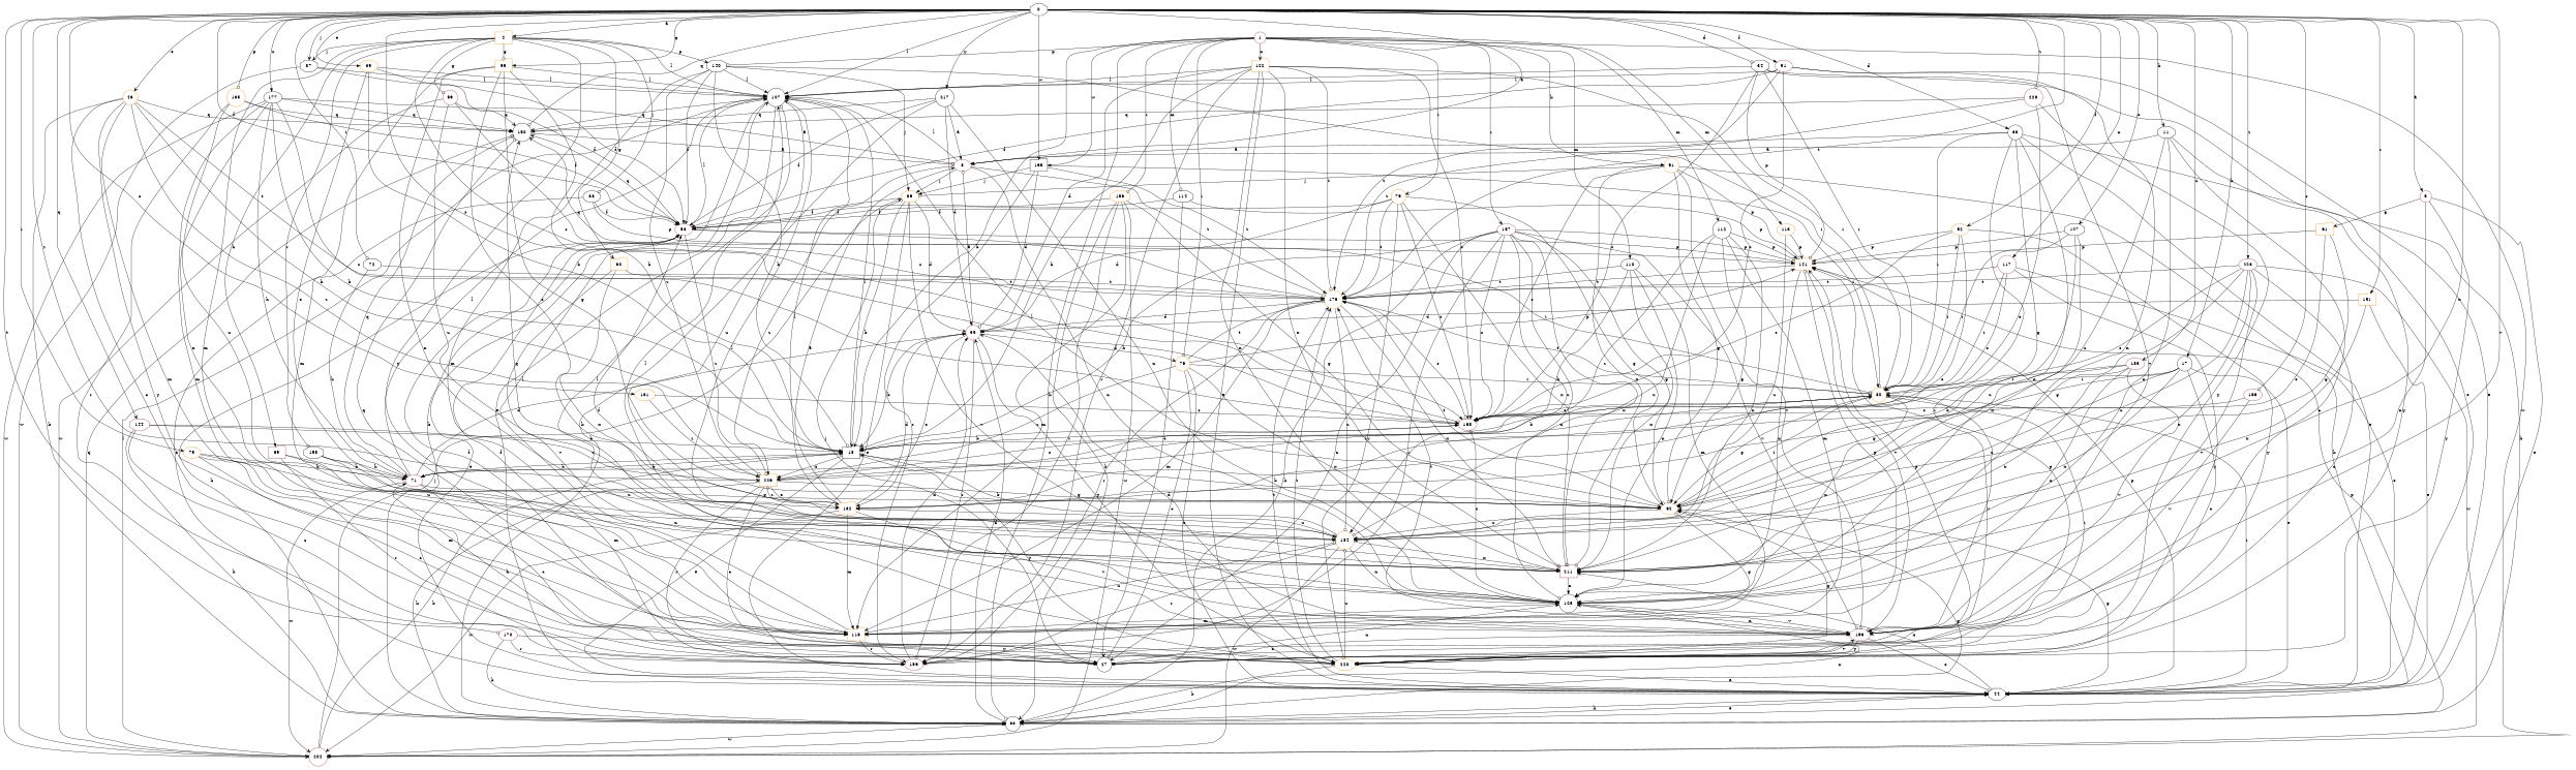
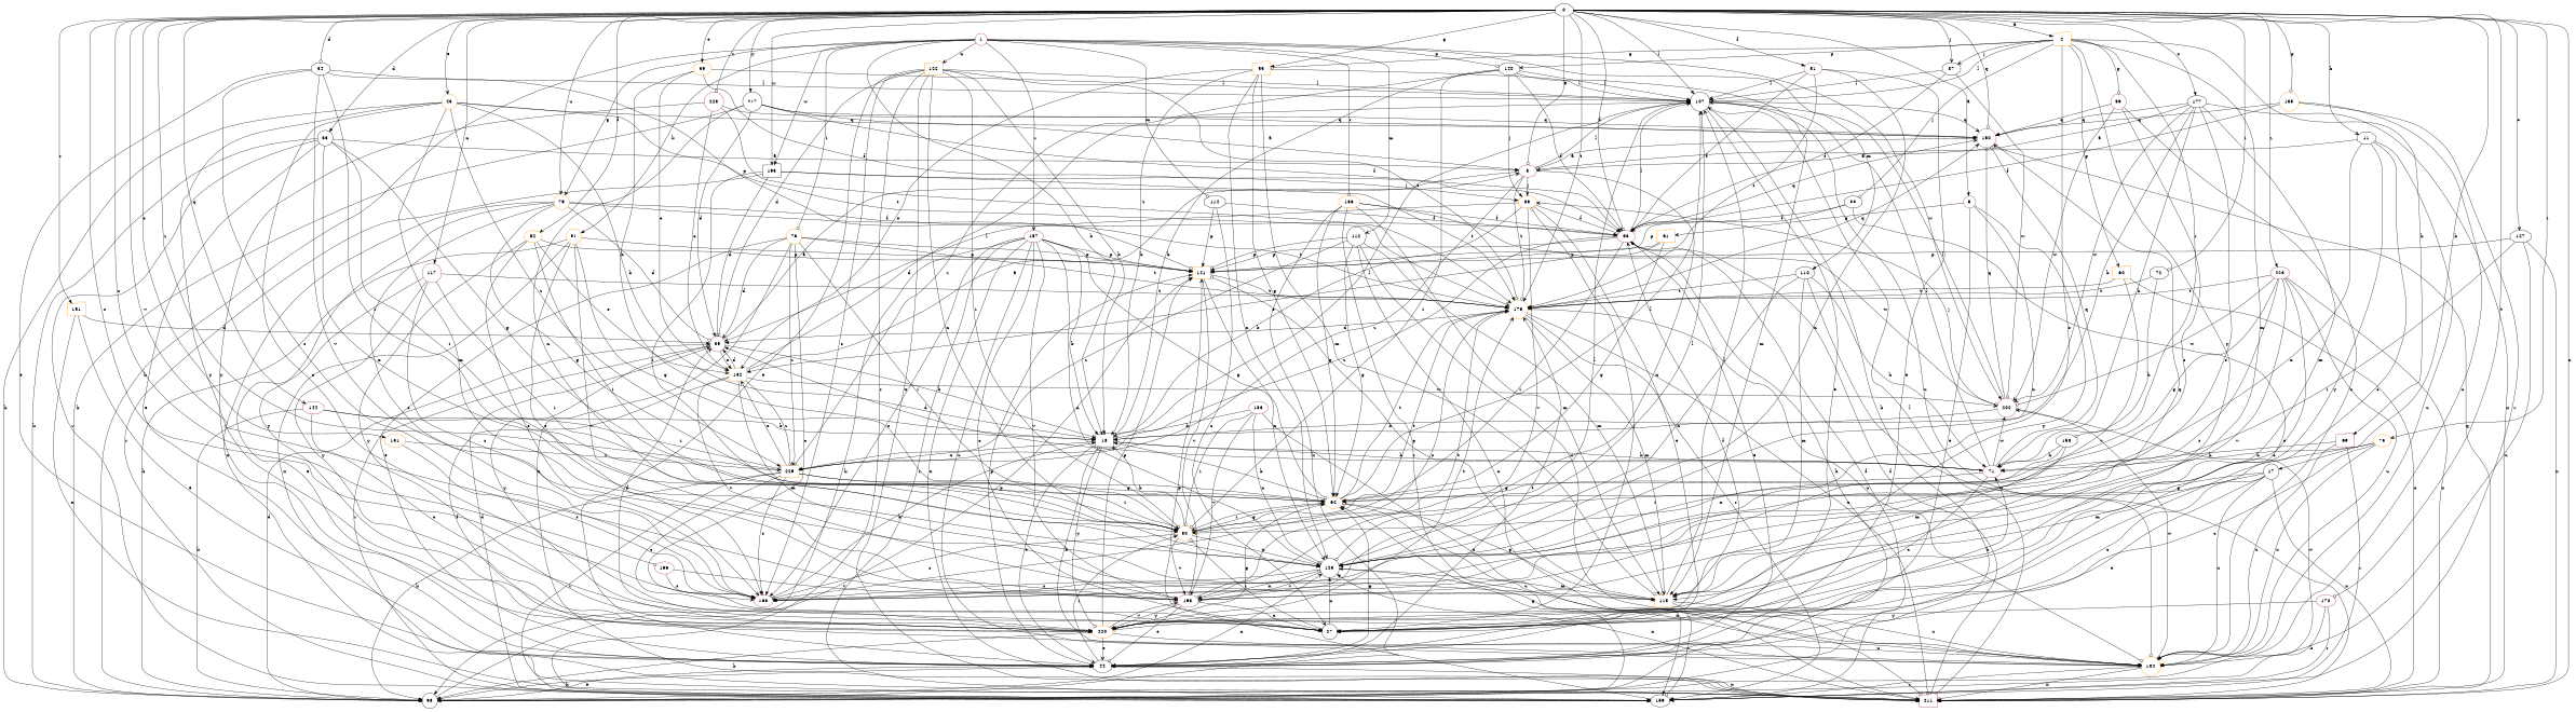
  strict digraph {
    node [color=darkorange shape=circle]
    edge [arrowhead=odot]
    0 [color=black shape=octagon]
    2 [shape=folder]
    5 [color=brown]
    8 [color=brown shape=ellipse]
    11 [color=black shape=octagon]
    17 [color=black]
    33 [color=black]
    34 [color=black shape=octagon]
    39 [shape=octagon]
    43
    51 [color=brown shape=ellipse]
    52 [shape=ellipse]
    53 [color=brown shape=ellipse]
    55 [shape=folder]
    72 [color=black shape=octagon]
    75 [shape=ellipse]
    87 [color=black shape=octagon]
    107 [color=black]
    117 [color=brown]
    127 [color=black shape=octagon]
    131 [shape=octagon]
    135
    144 [color=brown shape=octagon]
-   150 [color=black]
+   150 [color=brown]
    151 [shape=folder]
    166 [color=brown shape=ellipse]
    168 [color=brown shape=ellipse]
    170 [color=brown shape=ellipse]
    176
    177 [color=black shape=ellipse]
    183 [color=brown shape=ellipse]
    193 [color=brown shape=octagon]
    195 [color=black shape=folder]
    211 [color=brown shape=folder]
    217 [color=black]
    223 [color=brown shape=ellipse]
    228 [color=brown]
    229 [shape=folder]
    140 [color=black shape=octagon]
    59 [color=brown]
    60 [shape=folder]
    69 [color=brown shape=folder]
    88 [color=black shape=ellipse]
    115 [shape=folder]
    158 [color=black shape=octagon]
    220 [shape=octagon]
    44 [color=black shape=octagon]
    61 [shape=folder]
    123 [color=black]
    89 [shape=octagon]
    27 [color=black]
    184
    62 [shape=ellipse]
    80
    98 [color=black]
-   159 [color=brown shape=ellipse]
+   159 [color=black shape=ellipse]
    141 [shape=folder]
    18 [color=black shape=folder]
    132 [shape=folder]
    71 [color=brown shape=ellipse]
    202 [color=brown]
    35 [color=brown]
    1 [color=brown]
    76
    79
    91
    110 [color=black shape=ellipse]
    112 [color=black]
-   113 [shape=ellipse]
    114 [color=black shape=octagon]
    122 [shape=folder]
    156 [shape=octagon]
    157 [color=brown shape=ellipse]
    0 -> 2 [arrowhead=normal label=a]
    0 -> 5 [arrowhead=normal label=a]
    0 -> 8 [label=a]
    0 -> 11 [arrowhead=vee label=b]
    0 -> 17 [arrowhead=normal label=b]
    0 -> 33 [arrowhead=normal label=d]
    0 -> 34 [label=d]
    0 -> 39 [arrowhead=normal label=e]
    0 -> 43 [arrowhead=vee label=e]
    0 -> 51 [arrowhead=normal label=f]
    0 -> 52 [arrowhead=vee label=f]
    0 -> 53 [label=f]
    0 -> 55 [arrowhead=normal label=g]
    0 -> 72 [label=i]
    0 -> 75 [arrowhead=vee label=i]
    0 -> 87 [arrowhead=vee label=j]
    0 -> 107 [arrowhead=normal label=l]
    0 -> 117 [arrowhead=normal label=n]
    0 -> 127 [arrowhead=vee label=o]
    0 -> 131 [arrowhead=normal label=o]
    0 -> 135 [label=p]
    0 -> 144 [arrowhead=vee label=q]
    0 -> 150 [label=q]
    0 -> 151 [arrowhead=normal label=r]
    0 -> 166 [label=s]
    0 -> 168 [arrowhead=vee label=s]
    0 -> 170 [label=t]
    0 -> 176 [arrowhead=normal label=t]
    0 -> 177 [arrowhead=normal label=u]
-   0 -> 183 [arrowhead=vee label=u]
+   0 -> 79 [arrowhead=vee label=u]
    0 -> 193 [label=v]
    0 -> 195 [arrowhead=vee label=w]
    0 -> 211 [arrowhead=vee label=x]
    0 -> 217 [arrowhead=normal label=y]
    0 -> 223 [arrowhead=normal label=z]
    0 -> 228 [label=z]
    0 -> 229 [arrowhead=vee label=z]
    2 -> 55 [label=g]
    2 -> 87 [arrowhead=vee label=j]
    2 -> 107 [label=l]
    2 -> 168 [label=s]
    2 -> 140 [arrowhead=vee label=p]
    2 -> 59 [label=g]
    2 -> 60 [arrowhead=vee label=g]
    2 -> 69 [arrowhead=normal label=h]
    2 -> 88 [label=j]
    2 -> 115 [arrowhead=normal label=m]
    2 -> 158 [label=r]
    2 -> 220 [arrowhead=normal label=y]
    5 -> 220 [arrowhead=normal label=y]
    5 -> 44 [arrowhead=vee label=e]
    5 -> 61 [arrowhead=vee label=g]
    5 -> 123 [arrowhead=normal label=n]
    8 -> 107 [arrowhead=normal label=l]
    8 -> 176 [label=t]
    8 -> 229 [arrowhead=normal label=z]
    8 -> 123 [label=n]
    8 -> 89 [arrowhead=normal label=j]
    11 -> 8 [arrowhead=vee label=a]
    11 -> 220 [label=y]
    11 -> 123 [arrowhead=vee label=n]
    11 -> 27 [arrowhead=normal label=c]
    11 -> 184 [label=u]
    17 -> 211 [label=x]
    17 -> 44 [arrowhead=normal label=e]
    17 -> 27 [label=c]
    17 -> 184 [arrowhead=vee label=u]
    17 -> 62 [arrowhead=vee label=g]
    17 -> 80 [arrowhead=vee label=i]
    33 -> 8 [arrowhead=normal label=a]
    33 -> 44 [arrowhead=normal label=e]
    33 -> 123 [arrowhead=vee label=n]
    33 -> 62 [arrowhead=normal label=g]
    33 -> 80 [label=i]
    33 -> 98 [arrowhead=vee label=k]
    33 -> 159 [label=r]
    34 -> 107 [arrowhead=normal label=l]
    34 -> 168 [label=s]
    34 -> 193 [label=v]
    34 -> 44 [arrowhead=vee label=e]
    34 -> 80 [arrowhead=vee label=i]
    34 -> 141 [label=p]
    39 -> 53 [arrowhead=normal label=f]
    39 -> 107 [arrowhead=normal label=l]
    39 -> 18 [arrowhead=normal label=b]
    39 -> 132 [arrowhead=vee label=o]
    43 -> 150 [arrowhead=normal label=q]
    43 -> 176 [arrowhead=vee label=t]
    43 -> 229 [arrowhead=normal label=z]
    43 -> 115 [label=m]
    43 -> 220 [arrowhead=vee label=y]
    43 -> 27 [label=c]
    43 -> 98 [arrowhead=normal label=k]
    43 -> 18 [arrowhead=vee label=b]
    51 -> 53 [arrowhead=normal label=f]
    51 -> 107 [arrowhead=vee label=l]
-   51 -> 168 [arrowhead=normal label=s]
    51 -> 176 [arrowhead=normal label=t]
    51 -> 44 [label=e]
    51 -> 123 [arrowhead=normal label=n]
    52 -> 168 [arrowhead=vee label=s]
    52 -> 220 [arrowhead=vee label=y]
    52 -> 80 [arrowhead=vee label=i]
    52 -> 141 [arrowhead=normal label=p]
    52 -> 132 [arrowhead=vee label=o]
    53 -> 107 [arrowhead=vee label=l]
    53 -> 150 [arrowhead=vee label=q]
    53 -> 229 [label=z]
    53 -> 44 [label=e]
    53 -> 80 [label=i]
    53 -> 98 [label=k]
    53 -> 141 [arrowhead=normal label=p]
    55 -> 107 [arrowhead=normal label=l]
    55 -> 115 [label=m]
    55 -> 123 [arrowhead=vee label=n]
    55 -> 62 [arrowhead=vee label=g]
    55 -> 18 [arrowhead=vee label=b]
    55 -> 132 [arrowhead=vee label=o]
    72 -> 176 [label=t]
    72 -> 71 [arrowhead=vee label=h]
    75 -> 115 [arrowhead=normal label=m]
    75 -> 27 [arrowhead=vee label=c]
    75 -> 184 [label=u]
    75 -> 71 [arrowhead=normal label=h]
    87 -> 53 [arrowhead=normal label=f]
    87 -> 107 [arrowhead=normal label=l]
    87 -> 202 [label=w]
    107 -> 150 [arrowhead=vee label=q]
    107 -> 44 [arrowhead=vee label=e]
    107 -> 184 [label=u]
    107 -> 98 [arrowhead=normal label=k]
    117 -> 168 [arrowhead=normal label=s]
    117 -> 176 [arrowhead=normal label=t]
    117 -> 220 [arrowhead=vee label=y]
    117 -> 44 [label=e]
    117 -> 80 [label=i]
    127 -> 211 [arrowhead=vee label=x]
    127 -> 184 [label=u]
    127 -> 80 [arrowhead=vee label=i]
    127 -> 141 [label=p]
    131 -> 168 [label=s]
    131 -> 229 [label=z]
    135 -> 53 [arrowhead=normal label=f]
    135 -> 150 [arrowhead=normal label=q]
    135 -> 184 [arrowhead=vee label=u]
    135 -> 159 [arrowhead=vee label=r]
    144 -> 229 [label=z]
    144 -> 27 [label=c]
    144 -> 98 [label=k]
    144 -> 18 [arrowhead=normal label=b]
    150 -> 8 [label=a]
    151 -> 211 [arrowhead=vee label=x]
    151 -> 44 [arrowhead=normal label=e]
    151 -> 35 [arrowhead=normal label=d]
    166 -> 168 [arrowhead=normal label=s]
    166 -> 193 [arrowhead=vee label=v]
    168 -> 18 [arrowhead=normal label=b]
    170 -> 220 [label=y]
    170 -> 98 [arrowhead=vee label=k]
    170 -> 159 [arrowhead=normal label=r]
    176 -> 150 [arrowhead=vee label=q]
    176 -> 168 [label=s]
    176 -> 211 [label=x]
    176 -> 115 [arrowhead=vee label=m]
    176 -> 184 [label=u]
    176 -> 159 [arrowhead=vee label=r]
    176 -> 35 [arrowhead=normal label=d]
    177 -> 8 [label=a]
    177 -> 150 [arrowhead=normal label=q]
    177 -> 168 [arrowhead=vee label=s]
    177 -> 211 [arrowhead=normal label=x]
    177 -> 115 [arrowhead=vee label=m]
    177 -> 18 [arrowhead=normal label=b]
    177 -> 71 [arrowhead=vee label=h]
    177 -> 202 [arrowhead=vee label=w]
    183 -> 193 [arrowhead=vee label=v]
    183 -> 211 [arrowhead=vee label=x]
    183 -> 123 [label=n]
    183 -> 80 [label=i]
    183 -> 18 [label=b]
    193 -> 107 [label=l]
    193 -> 176 [arrowhead=normal label=t]
    193 -> 220 [arrowhead=normal label=y]
    193 -> 44 [label=e]
    193 -> 123 [label=n]
    193 -> 27 [label=c]
    195 -> 176 [arrowhead=normal label=t]
    195 -> 89 [arrowhead=normal label=j]
    195 -> 80 [arrowhead=normal label=i]
    195 -> 159 [arrowhead=vee label=r]
    195 -> 35 [label=d]
    211 -> 53 [arrowhead=normal label=f]
    211 -> 107 [arrowhead=vee label=l]
    211 -> 150 [arrowhead=vee label=q]
    211 -> 123 [arrowhead=normal label=n]
    217 -> 8 [arrowhead=normal label=a]
    217 -> 53 [arrowhead=normal label=f]
    217 -> 150 [label=q]
    217 -> 123 [arrowhead=vee label=n]
    217 -> 98 [label=k]
    217 -> 35 [arrowhead=normal label=d]
    223 -> 168 [arrowhead=normal label=s]
    223 -> 176 [arrowhead=vee label=t]
    223 -> 193 [label=v]
    223 -> 211 [label=x]
    223 -> 27 [label=c]
    223 -> 184 [label=u]
    223 -> 62 [arrowhead=vee label=g]
    223 -> 202 [label=w]
    228 -> 150 [arrowhead=normal label=q]
    228 -> 176 [arrowhead=vee label=t]
    228 -> 220 [label=y]
    228 -> 132 [arrowhead=vee label=o]
    229 -> 168 [arrowhead=normal label=s]
    229 -> 27 [arrowhead=normal label=c]
    229 -> 62 [label=g]
    229 -> 80 [arrowhead=vee label=i]
    229 -> 98 [arrowhead=normal label=k]
    229 -> 159 [arrowhead=normal label=r]
    229 -> 132 [arrowhead=vee label=o]
    140 -> 53 [arrowhead=vee label=f]
    140 -> 107 [arrowhead=normal label=l]
    140 -> 229 [label=z]
    140 -> 115 [arrowhead=normal label=m]
    140 -> 89 [arrowhead=normal label=j]
    140 -> 80 [label=i]
    140 -> 18 [label=b]
    59 -> 150 [arrowhead=vee label=q]
    59 -> 168 [arrowhead=normal label=s]
    59 -> 184 [arrowhead=normal label=u]
    59 -> 202 [arrowhead=vee label=w]
    60 -> 176 [arrowhead=normal label=t]
    60 -> 193 [label=v]
    60 -> 211 [label=x]
    69 -> 184 [arrowhead=normal label=u]
    69 -> 159 [arrowhead=vee label=r]
    69 -> 71 [arrowhead=vee label=h]
    88 -> 53 [arrowhead=vee label=f]
    88 -> 44 [arrowhead=normal label=e]
    88 -> 141 [arrowhead=normal label=p]
    115 -> 107 [arrowhead=vee label=l]
    115 -> 184 [label=u]
    115 -> 62 [label=g]
    115 -> 159 [label=r]
    115 -> 141 [label=p]
    158 -> 115 [label=m]
    158 -> 123 [arrowhead=normal label=n]
    158 -> 71 [label=h]
    220 -> 150 [label=q]
    220 -> 176 [arrowhead=vee label=t]
    220 -> 193 [arrowhead=vee label=v]
    220 -> 44 [arrowhead=vee label=e]
    220 -> 184 [label=u]
    220 -> 62 [arrowhead=normal label=g]
    220 -> 98 [arrowhead=normal label=k]
    220 -> 141 [arrowhead=normal label=p]
    220 -> 35 [arrowhead=vee label=d]
    44 -> 176 [arrowhead=vee label=t]
    44 -> 211 [arrowhead=vee label=x]
    44 -> 62 [arrowhead=normal label=g]
    44 -> 80 [arrowhead=normal label=i]
    44 -> 98 [label=k]
    44 -> 141 [arrowhead=normal label=p]
    61 -> 62 [arrowhead=vee label=g]
    61 -> 141 [arrowhead=normal label=p]
    61 -> 132 [arrowhead=normal label=o]
    123 -> 107 [arrowhead=vee label=l]
    123 -> 168 [label=s]
    123 -> 193 [arrowhead=normal label=v]
    123 -> 115 [arrowhead=vee label=m]
    89 -> 53 [label=f]
    89 -> 193 [arrowhead=normal label=v]
    89 -> 44 [arrowhead=vee label=e]
    89 -> 18 [arrowhead=vee label=b]
    89 -> 35 [arrowhead=vee label=d]
    27 -> 53 [arrowhead=vee label=f]
    27 -> 123 [arrowhead=normal label=n]
    27 -> 89 [label=j]
    27 -> 80 [label=i]
    27 -> 71 [arrowhead=normal label=h]
    184 -> 211 [label=x]
    184 -> 123 [arrowhead=normal label=n]
    184 -> 159 [arrowhead=vee label=r]
    184 -> 18 [label=b]
    184 -> 202 [label=w]
    62 -> 107 [arrowhead=vee label=l]
    62 -> 176 [arrowhead=vee label=t]
    62 -> 184 [arrowhead=vee label=u]
    62 -> 80 [arrowhead=vee label=i]
    62 -> 18 [arrowhead=normal label=b]
    80 -> 168 [label=s]
    80 -> 176 [arrowhead=normal label=t]
    80 -> 193 [arrowhead=normal label=v]
    80 -> 123 [arrowhead=vee label=n]
    80 -> 62 [arrowhead=normal label=g]
    80 -> 18 [arrowhead=vee label=b]
    98 -> 44 [arrowhead=normal label=e]
    98 -> 123 [arrowhead=vee label=n]
    98 -> 62 [arrowhead=normal label=g]
    98 -> 141 [arrowhead=vee label=p]
    98 -> 202 [arrowhead=vee label=w]
    98 -> 35 [arrowhead=vee label=d]
    159 -> 53 [arrowhead=normal label=f]
    159 -> 141 [arrowhead=vee label=p]
    159 -> 35 [arrowhead=normal label=d]
    141 -> 176 [label=t]
    141 -> 193 [label=v]
    141 -> 123 [arrowhead=vee label=n]
    18 -> 107 [label=l]
    18 -> 229 [arrowhead=normal label=x]
    18 -> 220 [label=y]
    18 -> 44 [arrowhead=vee label=e]
    18 -> 71 [arrowhead=normal label=h]
    132 -> 8 [arrowhead=vee label=a]
    132 -> 107 [arrowhead=vee label=l]
    132 -> 193 [arrowhead=vee label=v]
    132 -> 229 [label=z]
    132 -> 115 [arrowhead=normal label=m]
-   132 -> 184 [label=u]
+   132 -> 184 [label=f]
    132 -> 202 [arrowhead=vee label=w]
    132 -> 35 [arrowhead=normal label=d]
    71 -> 107 [label=l]
    71 -> 150 [label=q]
    71 -> 27 [arrowhead=normal label=c]
    71 -> 62 [label=g]
    71 -> 18 [label=b]
    71 -> 202 [arrowhead=vee label=w]
    71 -> 35 [arrowhead=normal label=d]
    202 -> 107 [arrowhead=vee label=l]
    202 -> 150 [label=q]
    202 -> 89 [arrowhead=vee label=j]
    202 -> 18 [arrowhead=vee label=b]
    35 -> 8 [label=a]
    35 -> 220 [arrowhead=normal label=y]
    35 -> 159 [label=r]
    35 -> 18 [arrowhead=vee label=b]
    35 -> 132 [arrowhead=normal label=o]
    1 -> 195 [arrowhead=normal label=w]
    1 -> 140 [label=p]
    1 -> 98 [label=k]
    1 -> 18 [arrowhead=vee label=b]
    1 -> 202 [arrowhead=normal label=w]
    1 -> 76 [label=i]
-   1 -> 79 [arrowhead=vee label=i]
+   1 -> 79 [arrowhead=vee label=g]
    1 -> 91 [arrowhead=normal label=k]
    1 -> 110 [arrowhead=normal label=m]
    1 -> 112 [arrowhead=vee label=m]
-   1 -> 113 [arrowhead=normal label=m]
    1 -> 114 [label=m]
    1 -> 122 [arrowhead=vee label=n]
    1 -> 156 [label=r]
    1 -> 157 [arrowhead=vee label=r]
    76 -> 176 [label=t]
    76 -> 211 [arrowhead=normal label=x]
    76 -> 229 [arrowhead=vee label=z]
    76 -> 44 [arrowhead=normal label=e]
    76 -> 27 [label=c]
    76 -> 80 [label=i]
    76 -> 141 [arrowhead=vee label=p]
-   35 -> 76 [arrowhead=vee label=d]
+   76 -> 35 [arrowhead=vee label=d]
    79 -> 53 [arrowhead=vee label=f]
    79 -> 168 [arrowhead=vee label=s]
    79 -> 176 [arrowhead=vee label=t]
    79 -> 211 [label=x]
    79 -> 220 [label=y]
    79 -> 62 [arrowhead=vee label=g]
    79 -> 35 [label=d]
    91 -> 168 [arrowhead=normal label=s]
    91 -> 193 [label=v]
    91 -> 211 [label=x]
-   91 -> 89 [label=j]
    91 -> 62 [label=g]
    91 -> 98 [label=k]
    91 -> 141 [label=p]
    110 -> 176 [arrowhead=normal label=t]
    110 -> 211 [label=x]
    110 -> 115 [arrowhead=vee label=m]
    110 -> 123 [arrowhead=vee label=n]
    110 -> 71 [arrowhead=normal label=h]
    112 -> 211 [label=x]
    112 -> 229 [arrowhead=vee label=z]
    112 -> 115 [label=m]
    112 -> 184 [label=u]
    112 -> 62 [arrowhead=normal label=g]
    112 -> 141 [label=p]
-   113 -> 184 [arrowhead=vee label=u]
-   113 -> 141 [arrowhead=vee label=p]
    114 -> 53 [arrowhead=normal label=f]
    114 -> 27 [arrowhead=vee label=c]
    114 -> 141 [arrowhead=normal label=p]
    122 -> 107 [label=l]
    122 -> 168 [arrowhead=normal label=s]
    122 -> 176 [label=t]
    122 -> 211 [label=x]
    122 -> 44 [label=e]
    122 -> 123 [arrowhead=normal label=n]
    122 -> 80 [label=i]
    122 -> 159 [arrowhead=vee label=r]
    122 -> 18 [arrowhead=normal label=b]
    122 -> 35 [label=d]
    156 -> 53 [arrowhead=normal label=f]
    156 -> 115 [arrowhead=normal label=m]
    156 -> 62 [arrowhead=vee label=g]
    156 -> 98 [arrowhead=vee label=k]
    156 -> 159 [arrowhead=normal label=r]
    156 -> 202 [label=w]
    157 -> 168 [arrowhead=normal label=s]
    157 -> 193 [label=v]
    157 -> 211 [label=x]
    157 -> 123 [label=n]
    157 -> 27 [arrowhead=vee label=c]
    157 -> 184 [arrowhead=normal label=u]
    157 -> 62 [label=g]
    157 -> 98 [arrowhead=normal label=k]
    157 -> 159 [arrowhead=vee label=r]
    157 -> 141 [label=p]
    157 -> 18 [arrowhead=normal label=b]
  }
